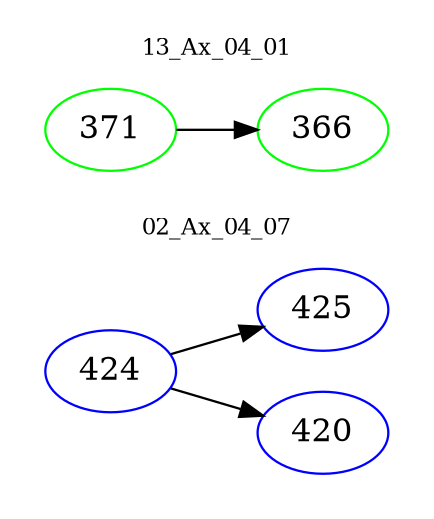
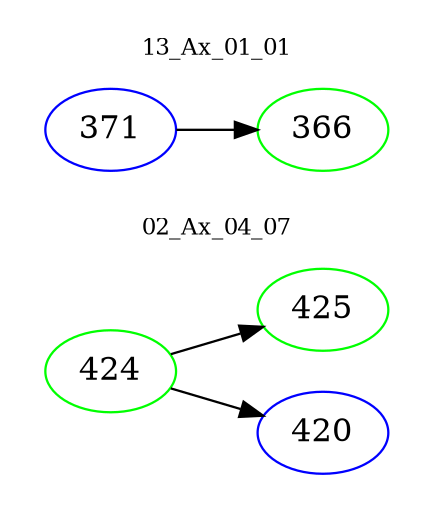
  digraph {
    rankdir=LR
    node [color=blue]
    edge [color=black]
-   n1 [label=424]
+   n1 [color=green label=424]
    n2 [label=420]
-   n3 [label=425]
-   n4 [color=green label=371]
+   n3 [color=green label=425]
+   n4 [label=371]
    n5 [color=green label=366]
    subgraph cluster_1 {
      color=white
      fontsize=10
      label="02_Ax_04_07"
      n1
      n2
      n3
    }
    subgraph cluster_2 {
      color=white
      fontsize=10
-     label="13_Ax_04_01"
+     label="13_Ax_01_01"
      n4
      n5
    }
    n1 -> n2
    n1 -> n3
    n4 -> n5
  }
